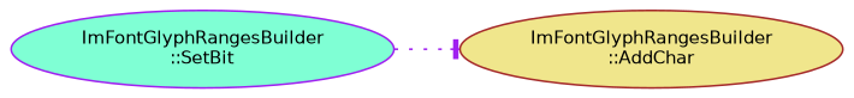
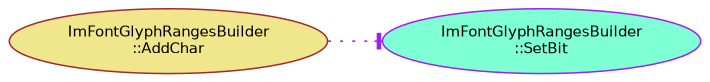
  digraph {
    rankdir=LR
    node [fontname=Helvetica fontsize=10 shape=ellipse style=filled]
    n1 [color=brown fillcolor=khaki fontcolor=black height=0.2 label="ImFontGlyphRangesBuilder\l::AddChar" width=0.4]
    n2 [color=purple fillcolor=aquamarine height=0.2 label="ImFontGlyphRangesBuilder\l::SetBit" width=0.4]
-   n2 -> n1 [color=purple fontname=Helvetica fontsize=10 labelfontname=Helvetica labelfontsize=10 style=dotted arrowhead=tee]
+   n1 -> n2 [color=purple fontname=Helvetica fontsize=10 labelfontname=Helvetica labelfontsize=10 style=dotted arrowhead=tee]
  }
